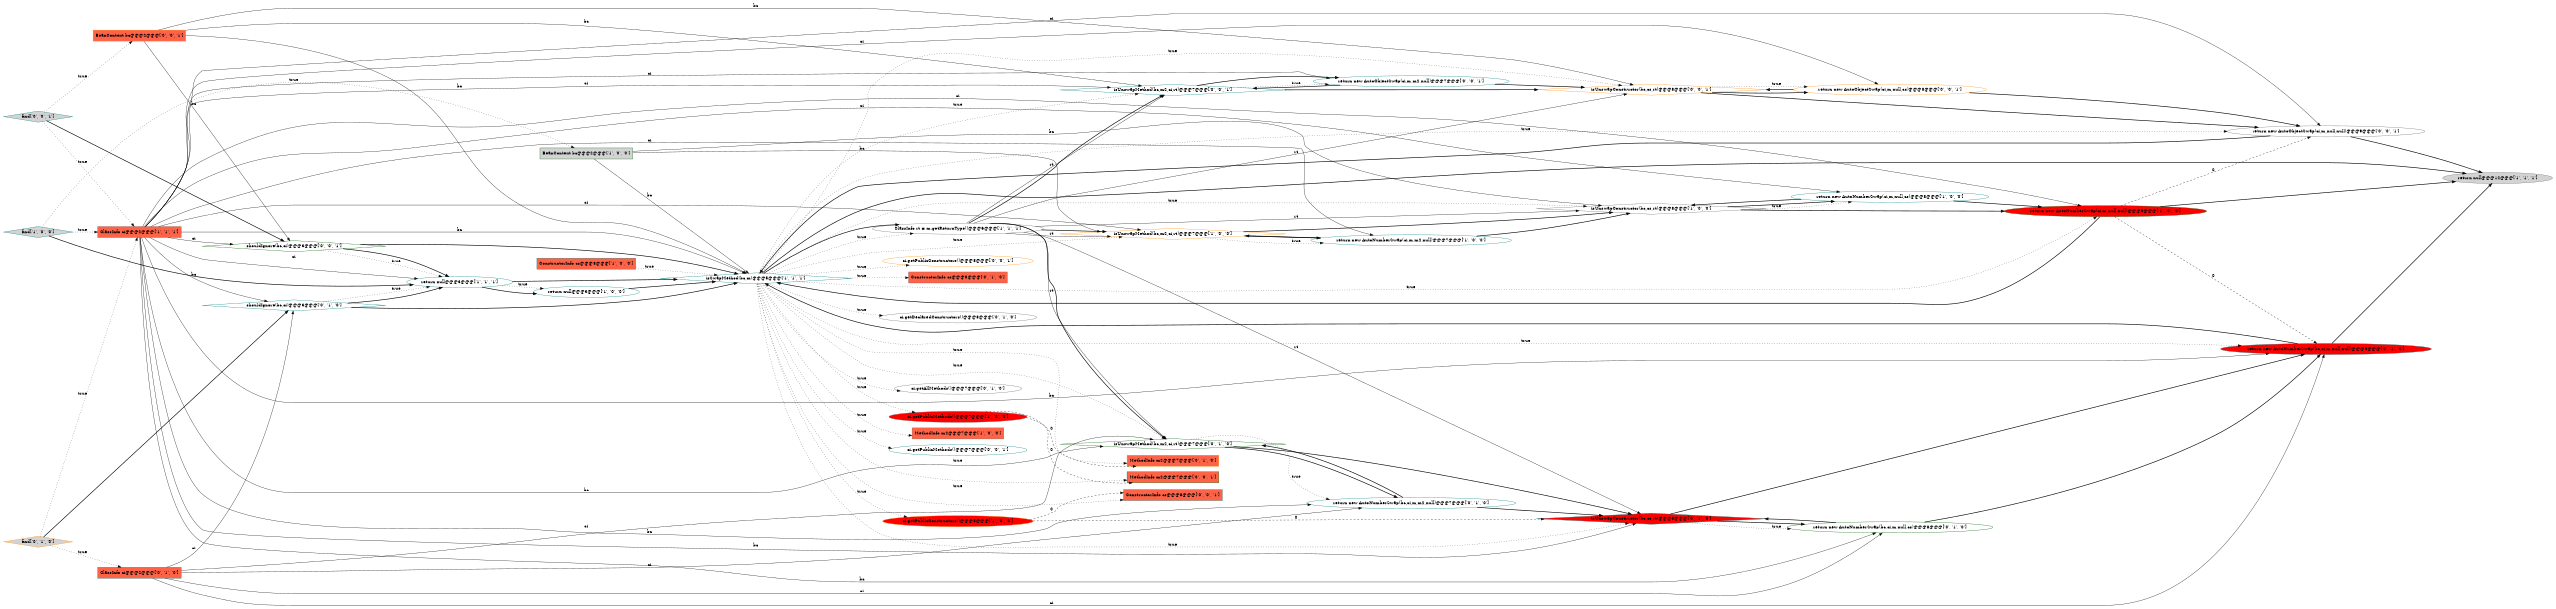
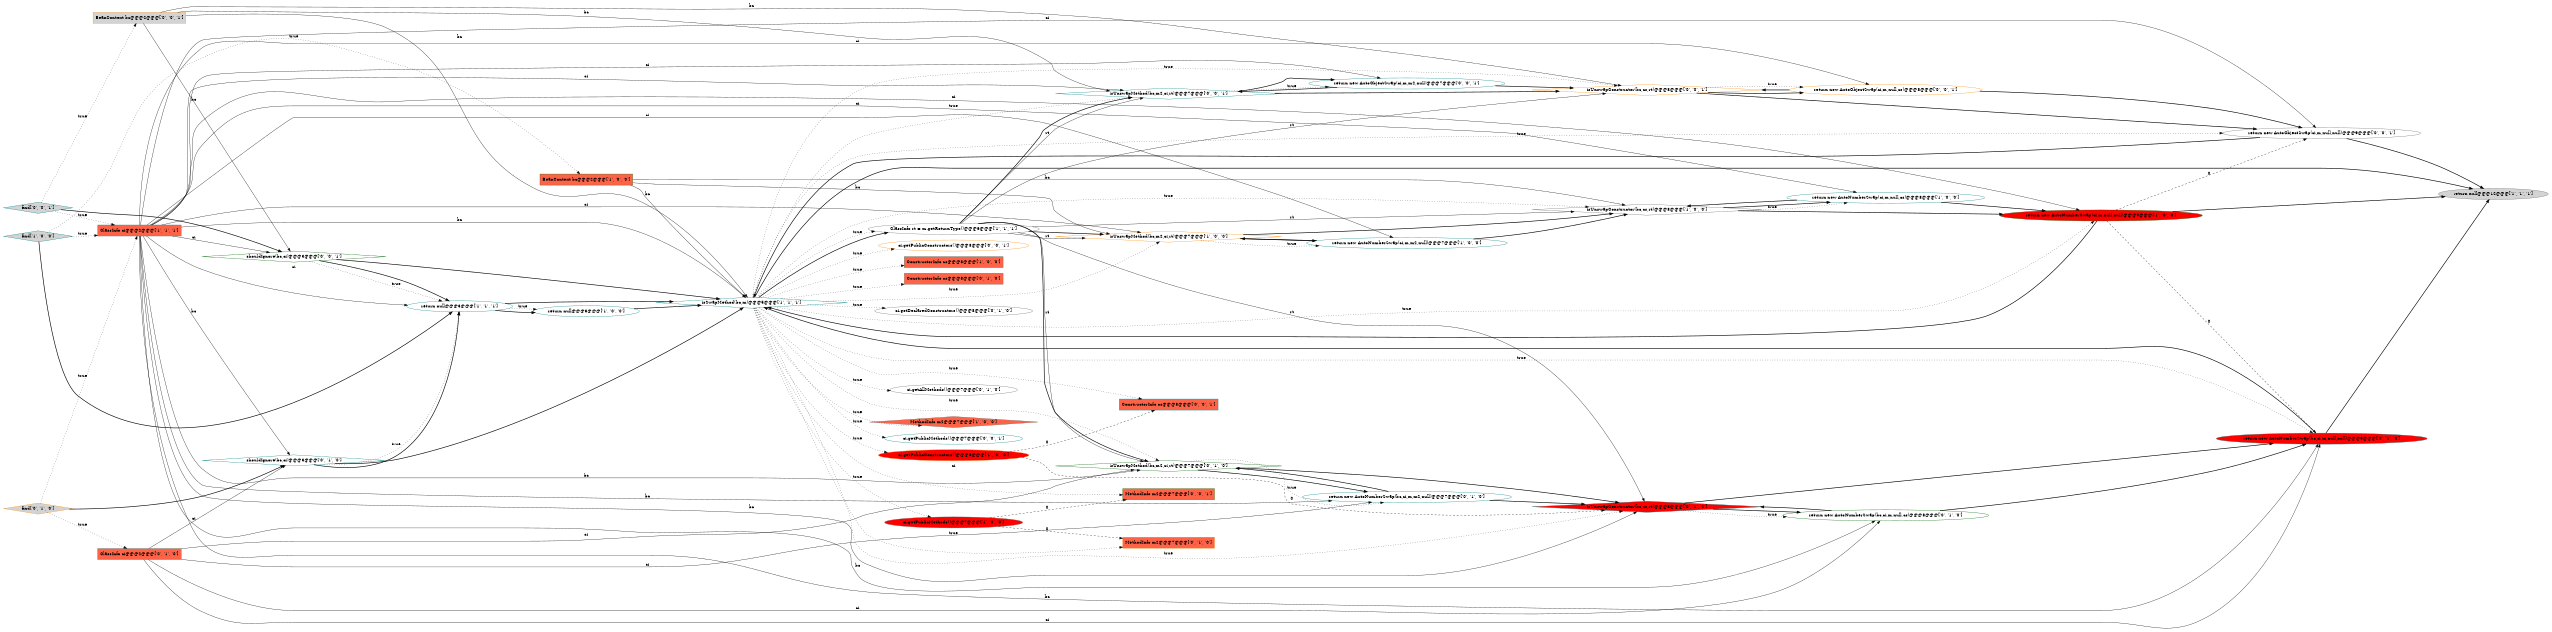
  digraph {
    rankdir=LR
    node [color=teal fillcolor=white shape=ellipse style=filled]
    edge [style=bold]
    n1 [color=gray40 label="ci.getDeclaredConstructors()@@@8@@@['0', '1', '0']"]
    n2 [color=darkorange label="isUnswapConstructor(bc,cs,rt)@@@8@@@['0', '0', '1']" shape=diamond]
    n3 [color=darkorange label="return new AutoObjectSwap(ci,m,null,cs)@@@8@@@['0', '0', '1']"]
    n4 [color=gray40 label="return new AutoObjectSwap(ci,m,null,null)@@@9@@@['0', '0', '1']"]
    n5 [label="isSwapMethod(bc,m)@@@5@@@['1', '1', '1']" shape=diamond]
    n6 [color=gray40 fillcolor=lightgray label="return null@@@12@@@['1', '1', '1']"]
-   n7 [color=darkgreen fillcolor=lightgray label="BeanContext bc@@@2@@@['1', '0', '0']" shape=box]
+   n7 [color=darkgreen fillcolor=tomato label="BeanContext bc@@@2@@@['1', '0', '0']" shape=box]
    n8 [color=darkorange label="isUnswapMethod(bc,m2,ci,rt)@@@7@@@['1', '0', '0']" shape=diamond]
    n9 [color=gray40 label="isUnswapConstructor(bc,cs,rt)@@@8@@@['1', '0', '0']" shape=diamond]
    n10 [label="return new AutoNumberSwap(ci,m,m2,null)@@@7@@@['1', '0', '0']"]
    n11 [label="return null@@@3@@@['1', '1', '1']"]
    n12 [label="return null@@@3@@@['1', '0', '0']"]
    n13 [color=darkgreen fillcolor=red label="return new AutoNumberSwap(ci,m,null,null)@@@9@@@['1', '0', '0']"]
    n14 [label="return new AutoNumberSwap(ci,m,null,cs)@@@8@@@['1', '0', '0']"]
    n15 [fillcolor=red label="isUnswapConstructor(bc,cs,rt)@@@8@@@['0', '1', '0']" shape=diamond]
    n16 [color=darkgreen label="isUnswapMethod(bc,m2,ci,rt)@@@7@@@['0', '1', '0']" shape=diamond]
    n17 [color=gray40 label="ci.getAllMethods()@@@7@@@['0', '1', '0']"]
    n18 [color=darkorange fillcolor=red label="ci.getPublicConstructors()@@@8@@@['1', '0', '0']"]
    n19 [fillcolor=tomato label="ConstructorInfo cs@@@8@@@['0', '0', '1']" shape=box]
    n20 [fillcolor=red label="return new AutoNumberSwap(bc,ci,m,null,null)@@@9@@@['0', '1', '0']"]
-   n21 [color=gray40 fillcolor=tomato label="MethodInfo m2@@@7@@@['1', '0', '0']" shape=box]
+   n21 [color=gray40 fillcolor=tomato label="MethodInfo m2@@@7@@@['1', '0', '0']" shape=diamond]
    n22 [label="isUnswapMethod(bc,m2,ci,rt)@@@7@@@['0', '0', '1']" shape=diamond]
    n23 [color=gray40 label="ClassInfo rt = m.getReturnType()@@@6@@@['1', '1', '1']"]
    n24 [label="ci.getPublicMethods()@@@7@@@['0', '0', '1']"]
    n25 [color=gray40 fillcolor=red label="ci.getPublicMethods()@@@7@@@['1', '0', '0']"]
    n26 [color=darkgreen fillcolor=tomato label="MethodInfo m2@@@7@@@['0', '0', '1']" shape=box]
    n27 [color=darkorange fillcolor=tomato label="MethodInfo m2@@@7@@@['0', '1', '0']" shape=box]
    n28 [color=darkorange label="ci.getPublicConstructors()@@@8@@@['0', '0', '1']"]
    n29 [fillcolor=tomato label="ConstructorInfo cs@@@8@@@['1', '0', '0']" shape=box]
    n30 [color=gray40 fillcolor=tomato label="ConstructorInfo cs@@@8@@@['0', '1', '0']" shape=box]
    n31 [label="return new AutoNumberSwap(bc,ci,m,m2,null)@@@7@@@['0', '1', '0']"]
    n32 [color=darkgreen label="return new AutoNumberSwap(bc,ci,m,null,cs)@@@8@@@['0', '1', '0']"]
    n33 [label="return new AutoObjectSwap(ci,m,m2,null)@@@7@@@['0', '0', '1']"]
    n34 [fillcolor=lightgray label="find['0', '0', '1']" shape=diamond]
-   n35 [color=darkorange fillcolor=tomato label="BeanContext bc@@@2@@@['0', '0', '1']" shape=box]
+   n35 [color=darkorange fillcolor=lightgray label="BeanContext bc@@@2@@@['0', '0', '1']" shape=box]
    n36 [color=darkgreen label="shouldIgnore(bc,ci)@@@3@@@['0', '0', '1']" shape=diamond]
    n37 [color=gray40 fillcolor=tomato label="ClassInfo ci@@@2@@@['1', '1', '1']" shape=box]
    n38 [label="shouldIgnore(bc,ci)@@@3@@@['0', '1', '0']" shape=diamond]
    n39 [color=darkorange fillcolor=lightgray label="find['0', '1', '0']" shape=diamond]
    n40 [fillcolor=tomato label="ClassInfo ci@@@2@@@['0', '1', '0']" shape=box]
    n41 [fillcolor=lightgray label="find['1', '0', '0']" shape=diamond]
    n2 -> n3
    n2 -> n3 [label=true style=dotted]
    n2 -> n4
    n3 -> n2
    n3 -> n4
    n4 -> n5
    n4 -> n6
    n5 -> n1 [label=true style=dotted]
    n5 -> n2 [label=true style=dotted]
    n5 -> n4 [label=true style=dotted]
    n5 -> n6
    n5 -> n8 [label=true style=dotted]
    n5 -> n9 [label=true style=dotted]
    n5 -> n13 [label=true style=dotted]
    n5 -> n15 [label=true style=dotted]
    n5 -> n16 [label=true style=dotted]
    n5 -> n17 [label=true style=dotted]
    n5 -> n18 [label=true style=dotted]
    n5 -> n19 [label=true style=dotted]
    n5 -> n20 [label=true style=dotted]
    n5 -> n21 [label=true style=dotted]
    n5 -> n22 [label=true style=dotted]
    n5 -> n23
    n5 -> n23 [label=true style=dotted]
    n5 -> n24 [label=true style=dotted]
    n5 -> n25 [label=true style=dotted]
-   n5 -> n26 [label=true style=dotted]
+   n5 -> n26 [label=ci style=dotted]
    n5 -> n27 [label=true style=dotted]
    n5 -> n28 [label=true style=dotted]
-   n29 -> n5 [label=true style=dotted]
+   n5 -> n29 [label=true style=dotted]
    n5 -> n30 [label=true style=dotted]
    n7 -> n5 [label=bc style=solid]
    n7 -> n8 [label=bc style=solid]
    n7 -> n9 [label=bc style=solid]
    n8 -> n9
    n8 -> n10
    n8 -> n10 [label=true style=dotted]
    n9 -> n13
    n9 -> n14 [label=true style=dotted]
    n9 -> n14
    n10 -> n8
    n10 -> n9
    n11 -> n5
    n11 -> n12
    n11 -> n12 [label=true style=dotted]
    n12 -> n5
    n13 -> n4 [label=0 style=dashed]
    n13 -> n5
    n13 -> n6
    n13 -> n20 [label=0 style=dashed]
    n14 -> n9
    n14 -> n13
    n15 -> n20
    n15 -> n32
    n15 -> n32 [label=true style=dotted]
    n16 -> n15
    n16 -> n31 [label=true style=dotted]
    n16 -> n31
    n18 -> n15 [label=0 style=dashed]
    n18 -> n19 [label=0 style=dashed]
    n20 -> n5
    n20 -> n6
    n22 -> n2
    n22 -> n33
    n22 -> n33 [label=true style=dotted]
    n23 -> n2 [label=rt style=solid]
    n23 -> n8
    n23 -> n8 [label=rt style=solid]
    n23 -> n9 [label=rt style=solid]
    n23 -> n15 [label=rt style=solid]
    n23 -> n16 [label=rt style=solid]
    n23 -> n16
    n23 -> n22 [label=rt style=solid]
    n23 -> n22
    n25 -> n26 [label=0 style=dashed]
    n25 -> n27 [label=0 style=dashed]
    n31 -> n15
    n31 -> n16
    n32 -> n15
    n32 -> n20
    n33 -> n2
    n33 -> n22
    n34 -> n35 [label=true style=dotted]
    n34 -> n36
    n34 -> n37 [label=true style=dotted]
    n35 -> n2 [label=bc style=solid]
    n35 -> n5 [label=bc style=solid]
    n35 -> n22 [label=bc style=solid]
    n35 -> n36 [label=bc style=solid]
    n36 -> n5
    n36 -> n11 [label=true style=dotted]
    n36 -> n11
    n37 -> n3 [label=ci style=solid]
    n37 -> n4 [label=ci style=solid]
    n37 -> n5 [label=bc style=solid]
    n37 -> n8 [label=ci style=solid]
    n37 -> n10 [label=ci style=solid]
    n37 -> n11 [label=ci style=solid]
    n37 -> n13 [label=ci style=solid]
    n37 -> n14 [label=ci style=solid]
    n37 -> n15 [label=bc style=solid]
    n37 -> n16 [label=bc style=solid]
    n37 -> n20 [label=bc style=solid]
    n37 -> n22 [label=ci style=solid]
    n37 -> n31 [label=bc style=solid]
    n37 -> n32 [label=bc style=solid]
    n37 -> n33 [label=ci style=solid]
    n37 -> n36 [label=ci style=solid]
    n37 -> n38 [label=bc style=solid]
    n38 -> n5
    n38 -> n11
    n38 -> n11 [label=true style=dotted]
    n39 -> n37 [label=true style=dotted]
    n39 -> n38
    n39 -> n40 [label=true style=dotted]
    n40 -> n16 [label=ci style=solid]
    n40 -> n20 [label=ci style=solid]
    n40 -> n31 [label=ci style=solid]
    n40 -> n32 [label=ci style=solid]
    n40 -> n38 [label=ci style=solid]
    n41 -> n7 [label=true style=dotted]
    n41 -> n11
    n41 -> n37 [label=true style=dotted]
  }
